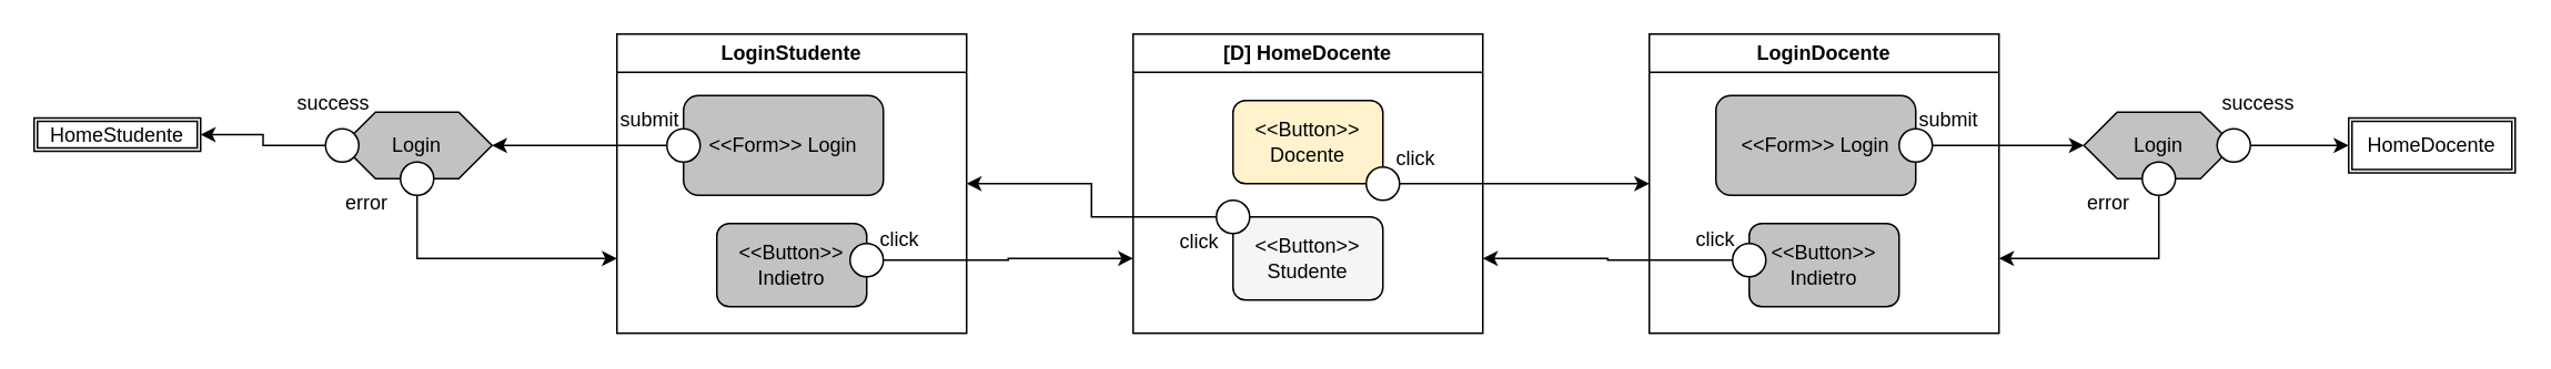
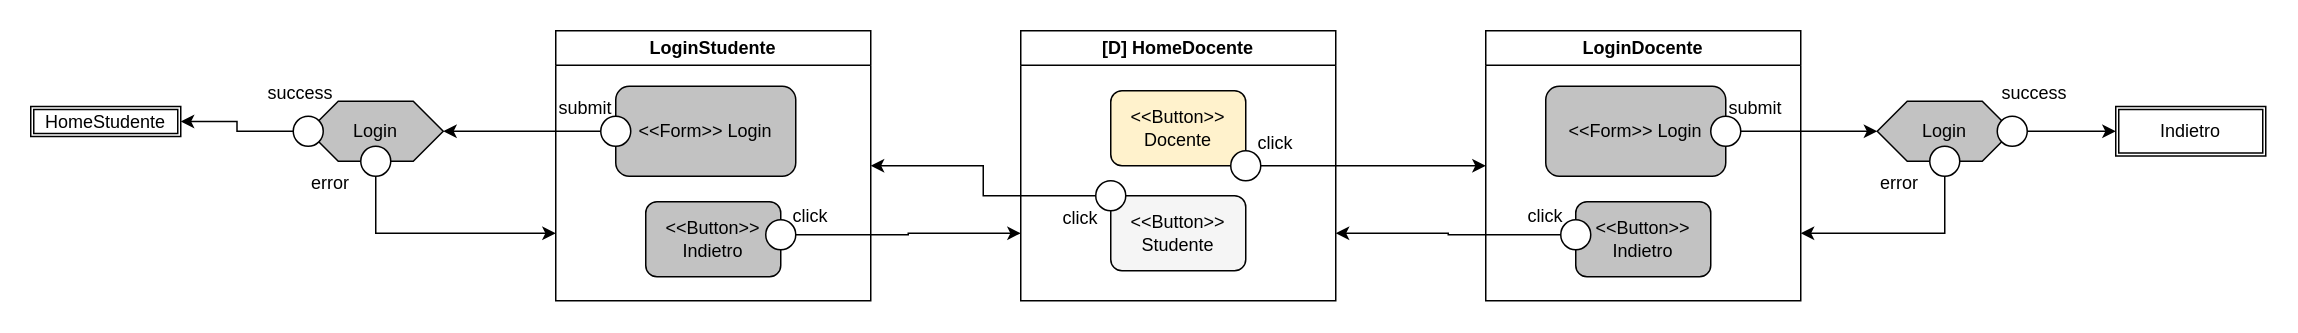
  <mxCell id="0" />
  <mxCell id="1" parent="0" />
  <mxCell id="2" value="[D] HomeDocente" style="swimlane;whiteSpace=wrap;html=1;startSize=23;" vertex="1" parent="1"><mxGeometry x="680" y="20" width="210" height="180" as="geometry"><mxRectangle x="270" y="420" width="120" height="30" as="alternateBounds" /></mxGeometry></mxCell>
  <mxCell id="3" value="click" style="text;html=1;align=center;verticalAlign=middle;whiteSpace=wrap;rounded=0;" vertex="1" parent="2"><mxGeometry x="10" y="110" width="60" height="30" as="geometry" /></mxCell>
  <mxCell id="4" value="&amp;lt;&amp;lt;Button&amp;gt;&amp;gt; Studente" style="rounded=1;whiteSpace=wrap;html=1;fillColor=#f5f5f5;" vertex="1" parent="2"><mxGeometry x="60" y="110" width="90" height="50" as="geometry" /></mxCell>
  <mxCell id="5" value="" style="ellipse;whiteSpace=wrap;html=1;aspect=fixed;shadow=0;" vertex="1" parent="2"><mxGeometry x="50" y="100" width="20" height="20" as="geometry" /></mxCell>
  <mxCell id="6" value="click" style="text;html=1;align=center;verticalAlign=middle;whiteSpace=wrap;rounded=0;" vertex="1" parent="2"><mxGeometry x="140" y="60" width="60" height="30" as="geometry" /></mxCell>
  <mxCell id="7" value="&amp;lt;&amp;lt;Button&amp;gt;&amp;gt; Docente" style="rounded=1;whiteSpace=wrap;html=1;fillColor=#fff2cc;" vertex="1" parent="2"><mxGeometry x="60" y="40" width="90" height="50" as="geometry" /></mxCell>
  <mxCell id="8" value="" style="ellipse;whiteSpace=wrap;html=1;aspect=fixed;shadow=0;" vertex="1" parent="2"><mxGeometry x="140" y="80" width="20" height="20" as="geometry" /></mxCell>
  <mxCell id="9" value="LoginDocente" style="swimlane;whiteSpace=wrap;html=1;startSize=23;" vertex="1" parent="1"><mxGeometry x="990" y="20" width="210" height="180" as="geometry"><mxRectangle x="270" y="420" width="120" height="30" as="alternateBounds" /></mxGeometry></mxCell>
  <mxCell id="10" value="&amp;lt;&amp;lt;Form&amp;gt;&amp;gt; Login" style="rounded=1;whiteSpace=wrap;html=1;fillColor=#C2C2C2;" vertex="1" parent="9"><mxGeometry x="40" y="37" width="120" height="60" as="geometry" /></mxCell>
  <mxCell id="11" value="" style="ellipse;whiteSpace=wrap;html=1;aspect=fixed;" vertex="1" parent="9"><mxGeometry x="150" y="57" width="20" height="20" as="geometry" /></mxCell>
  <mxCell id="12" value="submit" style="text;html=1;align=center;verticalAlign=middle;whiteSpace=wrap;rounded=0;" vertex="1" parent="9"><mxGeometry x="150" y="37" width="60" height="30" as="geometry" /></mxCell>
  <mxCell id="13" value="click" style="text;html=1;align=center;verticalAlign=middle;whiteSpace=wrap;rounded=0;" vertex="1" parent="9"><mxGeometry x="10" y="109" width="60" height="30" as="geometry" /></mxCell>
  <mxCell id="14" value="&amp;lt;&amp;lt;Button&amp;gt;&amp;gt; Indietro" style="rounded=1;whiteSpace=wrap;html=1;fillColor=#C2C2C2;" vertex="1" parent="9"><mxGeometry x="60" y="114" width="90" height="50" as="geometry" /></mxCell>
  <mxCell id="15" value="" style="ellipse;whiteSpace=wrap;html=1;aspect=fixed;shadow=0;" vertex="1" parent="9"><mxGeometry x="50" y="126" width="20" height="20" as="geometry" /></mxCell>
  <mxCell id="16" style="edgeStyle=orthogonalEdgeStyle;rounded=0;orthogonalLoop=1;jettySize=auto;html=1;entryX=0;entryY=0.5;entryDx=0;entryDy=0;" edge="1" parent="1" source="8" target="9"><mxGeometry relative="1" as="geometry" /></mxCell>
  <mxCell id="17" value="LoginStudente" style="swimlane;whiteSpace=wrap;html=1;startSize=23;" vertex="1" parent="1"><mxGeometry x="370" y="20" width="210" height="180" as="geometry"><mxRectangle x="270" y="420" width="120" height="30" as="alternateBounds" /></mxGeometry></mxCell>
  <mxCell id="18" value="&amp;lt;&amp;lt;Form&amp;gt;&amp;gt; Login" style="rounded=1;whiteSpace=wrap;html=1;fillColor=#C2C2C2;" vertex="1" parent="17"><mxGeometry x="40" y="37" width="120" height="60" as="geometry" /></mxCell>
  <mxCell id="19" value="" style="ellipse;whiteSpace=wrap;html=1;aspect=fixed;" vertex="1" parent="17"><mxGeometry x="30" y="57" width="20" height="20" as="geometry" /></mxCell>
  <mxCell id="20" value="submit" style="text;html=1;align=center;verticalAlign=middle;whiteSpace=wrap;rounded=0;" vertex="1" parent="17"><mxGeometry x="-10" y="37" width="60" height="30" as="geometry" /></mxCell>
  <mxCell id="21" value="click" style="text;html=1;align=center;verticalAlign=middle;whiteSpace=wrap;rounded=0;" vertex="1" parent="17"><mxGeometry x="140" y="109" width="60" height="30" as="geometry" /></mxCell>
  <mxCell id="22" value="&amp;lt;&amp;lt;Button&amp;gt;&amp;gt; Indietro" style="rounded=1;whiteSpace=wrap;html=1;fillColor=#C2C2C2;" vertex="1" parent="17"><mxGeometry x="60" y="114" width="90" height="50" as="geometry" /></mxCell>
  <mxCell id="23" value="" style="ellipse;whiteSpace=wrap;html=1;aspect=fixed;shadow=0;" vertex="1" parent="17"><mxGeometry x="140" y="126" width="20" height="20" as="geometry" /></mxCell>
  <mxCell id="24" style="edgeStyle=orthogonalEdgeStyle;rounded=0;orthogonalLoop=1;jettySize=auto;html=1;entryX=1;entryY=0.5;entryDx=0;entryDy=0;" edge="1" parent="1" source="5" target="17"><mxGeometry relative="1" as="geometry" /></mxCell>
  <mxCell id="25" value="Login" style="shape=hexagon;perimeter=hexagonPerimeter2;whiteSpace=wrap;html=1;fixedSize=1;fillColor=#C2C2C2;" vertex="1" parent="1"><mxGeometry x="1251" y="67" width="90" height="40" as="geometry" /></mxCell>
  <mxCell id="26" style="edgeStyle=orthogonalEdgeStyle;rounded=0;orthogonalLoop=1;jettySize=auto;html=1;entryX=0;entryY=0.5;entryDx=0;entryDy=0;" edge="1" parent="1" source="27" target="44"><mxGeometry relative="1" as="geometry" /></mxCell>
  <mxCell id="27" value="" style="ellipse;whiteSpace=wrap;html=1;aspect=fixed;" vertex="1" parent="1"><mxGeometry x="1331" y="77" width="20" height="20" as="geometry" /></mxCell>
  <mxCell id="28" value="success" style="text;html=1;align=center;verticalAlign=middle;whiteSpace=wrap;rounded=0;" vertex="1" parent="1"><mxGeometry x="1296" y="47" width="120" height="30" as="geometry" /></mxCell>
  <mxCell id="29" style="edgeStyle=orthogonalEdgeStyle;rounded=0;orthogonalLoop=1;jettySize=auto;html=1;entryX=1;entryY=0.75;entryDx=0;entryDy=0;" edge="1" parent="1" source="30" target="9"><mxGeometry relative="1" as="geometry"><Array as="points"><mxPoint x="1296" y="155" /></Array></mxGeometry></mxCell>
  <mxCell id="30" value="" style="ellipse;whiteSpace=wrap;html=1;aspect=fixed;" vertex="1" parent="1"><mxGeometry x="1286" y="97" width="20" height="20" as="geometry" /></mxCell>
  <mxCell id="31" value="error" style="text;html=1;align=center;verticalAlign=middle;whiteSpace=wrap;rounded=0;" vertex="1" parent="1"><mxGeometry x="1236" y="107" width="60" height="30" as="geometry" /></mxCell>
  <mxCell id="32" style="edgeStyle=orthogonalEdgeStyle;rounded=0;orthogonalLoop=1;jettySize=auto;html=1;entryX=0;entryY=0.5;entryDx=0;entryDy=0;" edge="1" parent="1" source="11" target="25"><mxGeometry relative="1" as="geometry" /></mxCell>
  <mxCell id="33" value="Login" style="shape=hexagon;perimeter=hexagonPerimeter2;whiteSpace=wrap;html=1;fixedSize=1;fillColor=#C2C2C2;" vertex="1" parent="1"><mxGeometry x="205" y="67" width="90" height="40" as="geometry" /></mxCell>
  <mxCell id="34" style="edgeStyle=orthogonalEdgeStyle;rounded=0;orthogonalLoop=1;jettySize=auto;html=1;entryX=1;entryY=0.5;entryDx=0;entryDy=0;" edge="1" parent="1" source="35" target="43"><mxGeometry relative="1" as="geometry" /></mxCell>
  <mxCell id="35" value="" style="ellipse;whiteSpace=wrap;html=1;aspect=fixed;" vertex="1" parent="1"><mxGeometry x="195" y="77" width="20" height="20" as="geometry" /></mxCell>
  <mxCell id="36" value="success" style="text;html=1;align=center;verticalAlign=middle;whiteSpace=wrap;rounded=0;" vertex="1" parent="1"><mxGeometry x="140" y="47" width="120" height="30" as="geometry" /></mxCell>
  <mxCell id="37" style="edgeStyle=orthogonalEdgeStyle;rounded=0;orthogonalLoop=1;jettySize=auto;html=1;entryX=0;entryY=0.75;entryDx=0;entryDy=0;" edge="1" parent="1" source="38" target="17"><mxGeometry relative="1" as="geometry"><mxPoint x="154" y="155" as="targetPoint" /><Array as="points"><mxPoint x="250" y="155" /></Array></mxGeometry></mxCell>
  <mxCell id="38" value="" style="ellipse;whiteSpace=wrap;html=1;aspect=fixed;" vertex="1" parent="1"><mxGeometry x="240" y="97" width="20" height="20" as="geometry" /></mxCell>
  <mxCell id="39" value="error" style="text;html=1;align=center;verticalAlign=middle;whiteSpace=wrap;rounded=0;" vertex="1" parent="1"><mxGeometry x="190" y="107" width="60" height="30" as="geometry" /></mxCell>
  <mxCell id="40" style="edgeStyle=orthogonalEdgeStyle;rounded=0;orthogonalLoop=1;jettySize=auto;html=1;" edge="1" parent="1" source="19" target="33"><mxGeometry relative="1" as="geometry" /></mxCell>
  <mxCell id="41" style="edgeStyle=orthogonalEdgeStyle;rounded=0;orthogonalLoop=1;jettySize=auto;html=1;entryX=1;entryY=0.75;entryDx=0;entryDy=0;" edge="1" parent="1" source="15" target="2"><mxGeometry relative="1" as="geometry" /></mxCell>
  <mxCell id="42" style="edgeStyle=orthogonalEdgeStyle;rounded=0;orthogonalLoop=1;jettySize=auto;html=1;entryX=0;entryY=0.75;entryDx=0;entryDy=0;" edge="1" parent="1" source="23" target="2"><mxGeometry relative="1" as="geometry" /></mxCell>
  <mxCell id="43" value="HomeStudente" style="shape=ext;double=1;rounded=0;whiteSpace=wrap;html=1;" vertex="1" parent="1"><mxGeometry x="20" y="70.5" width="100" height="20" as="geometry" /></mxCell>
- <mxCell id="44" value="HomeDocente" style="shape=ext;double=1;rounded=0;whiteSpace=wrap;html=1;" vertex="1" parent="1"><mxGeometry x="1410" y="70.5" width="100" height="33" as="geometry" /></mxCell>
+ <mxCell id="44" value="Indietro" style="shape=ext;double=1;rounded=0;whiteSpace=wrap;html=1;" vertex="1" parent="1"><mxGeometry x="1410" y="70.5" width="100" height="33" as="geometry" /></mxCell>
